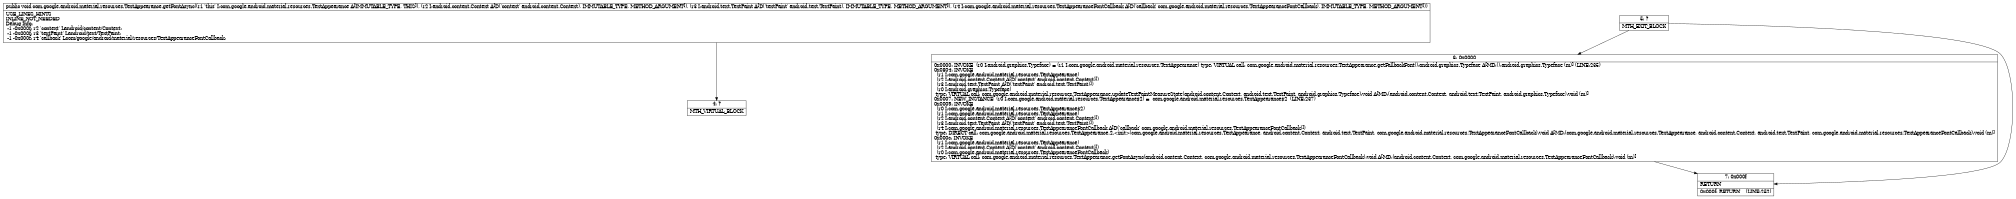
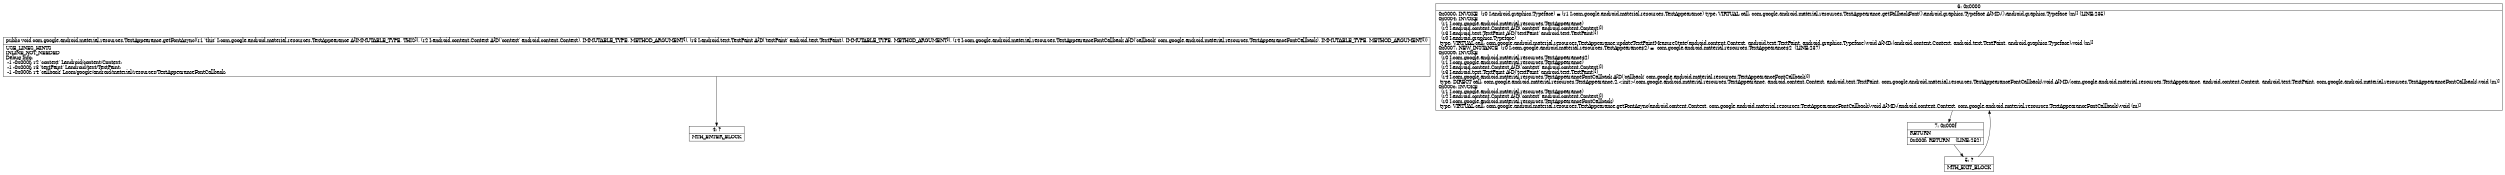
  digraph {
    node [shape=record]
-   n1 [label="{4\:\ ?|MTH_VIRTUAL_BLOCK\l}"]
-   n2 [label="{6\:\ 0x0000|0x0000: INVOKE  (r0 I:android.graphics.Typeface) = (r1 I:com.google.android.material.resources.TextAppearance) type: VIRTUAL call: com.google.android.material.resources.TextAppearance.getFallbackFont():android.graphics.Typeface A[MD:():android.graphics.Typeface (m)] (LINE:235)\l0x0804: INVOKE  \l  (r1 I:com.google.android.material.resources.TextAppearance)\l  (r2 I:android.content.Context A[D('context' android.content.Context)])\l  (r3 I:android.text.TextPaint A[D('textPaint' android.text.TextPaint)])\l  (r0 I:android.graphics.Typeface)\l type: VIRTUAL call: com.google.android.material.resources.TextAppearance.updateTextPaintMeasureState(android.content.Context, android.text.TextPaint, android.graphics.Typeface):void A[MD:(android.content.Context, android.text.TextPaint, android.graphics.Typeface):void (m)]\l0x0007: NEW_INSTANCE  (r0 I:com.google.android.material.resources.TextAppearance$2) =  com.google.android.material.resources.TextAppearance$2  (LINE:237)\l0x0009: INVOKE  \l  (r0 I:com.google.android.material.resources.TextAppearance$2)\l  (r1 I:com.google.android.material.resources.TextAppearance)\l  (r2 I:android.content.Context A[D('context' android.content.Context)])\l  (r3 I:android.text.TextPaint A[D('textPaint' android.text.TextPaint)])\l  (r4 I:com.google.android.material.resources.TextAppearanceFontCallback A[D('callback' com.google.android.material.resources.TextAppearanceFontCallback)])\l type: DIRECT call: com.google.android.material.resources.TextAppearance.2.\<init\>(com.google.android.material.resources.TextAppearance, android.content.Context, android.text.TextPaint, com.google.android.material.resources.TextAppearanceFontCallback):void A[MD:(com.google.android.material.resources.TextAppearance, android.content.Context, android.text.TextPaint, com.google.android.material.resources.TextAppearanceFontCallback):void (m)]\l0x000c: INVOKE  \l  (r1 I:com.google.android.material.resources.TextAppearance)\l  (r2 I:android.content.Context A[D('context' android.content.Context)])\l  (r0 I:com.google.android.material.resources.TextAppearanceFontCallback)\l type: VIRTUAL call: com.google.android.material.resources.TextAppearance.getFontAsync(android.content.Context, com.google.android.material.resources.TextAppearanceFontCallback):void A[MD:(android.content.Context, com.google.android.material.resources.TextAppearanceFontCallback):void (m)]\l}"]
+   n1 [label="{4\:\ ?|MTH_ENTER_BLOCK\l}"]
+   n2 [label="{6\:\ 0x0000|0x0000: INVOKE  (r0 I:android.graphics.Typeface) = (r1 I:com.google.android.material.resources.TextAppearance) type: VIRTUAL call: com.google.android.material.resources.TextAppearance.getFallbackFont():android.graphics.Typeface A[MD:():android.graphics.Typeface (m)] (LINE:235)\l0x0004: INVOKE  \l  (r1 I:com.google.android.material.resources.TextAppearance)\l  (r2 I:android.content.Context A[D('context' android.content.Context)])\l  (r3 I:android.text.TextPaint A[D('textPaint' android.text.TextPaint)])\l  (r0 I:android.graphics.Typeface)\l type: VIRTUAL call: com.google.android.material.resources.TextAppearance.updateTextPaintMeasureState(android.content.Context, android.text.TextPaint, android.graphics.Typeface):void A[MD:(android.content.Context, android.text.TextPaint, android.graphics.Typeface):void (m)]\l0x0007: NEW_INSTANCE  (r0 I:com.google.android.material.resources.TextAppearance$2) =  com.google.android.material.resources.TextAppearance$2  (LINE:237)\l0x0009: INVOKE  \l  (r0 I:com.google.android.material.resources.TextAppearance$2)\l  (r1 I:com.google.android.material.resources.TextAppearance)\l  (r2 I:android.content.Context A[D('context' android.content.Context)])\l  (r3 I:android.text.TextPaint A[D('textPaint' android.text.TextPaint)])\l  (r4 I:com.google.android.material.resources.TextAppearanceFontCallback A[D('callback' com.google.android.material.resources.TextAppearanceFontCallback)])\l type: DIRECT call: com.google.android.material.resources.TextAppearance.2.\<init\>(com.google.android.material.resources.TextAppearance, android.content.Context, android.text.TextPaint, com.google.android.material.resources.TextAppearanceFontCallback):void A[MD:(com.google.android.material.resources.TextAppearance, android.content.Context, android.text.TextPaint, com.google.android.material.resources.TextAppearanceFontCallback):void (m)]\l0x000c: INVOKE  \l  (r1 I:com.google.android.material.resources.TextAppearance)\l  (r2 I:android.content.Context A[D('context' android.content.Context)])\l  (r0 I:com.google.android.material.resources.TextAppearanceFontCallback)\l type: VIRTUAL call: com.google.android.material.resources.TextAppearance.getFontAsync(android.content.Context, com.google.android.material.resources.TextAppearanceFontCallback):void A[MD:(android.content.Context, com.google.android.material.resources.TextAppearanceFontCallback):void (m)]\l}"]
    n3 [label="{7\:\ 0x000f|RETURN\l|0x000f: RETURN    (LINE:252)\l}"]
    n4 [label="{5\:\ ?|MTH_EXIT_BLOCK\l}"]
    n5 [label="{public void com.google.android.material.resources.TextAppearance.getFontAsync((r1 'this' I:com.google.android.material.resources.TextAppearance A[IMMUTABLE_TYPE, THIS]), (r2 I:android.content.Context A[D('context' android.content.Context), IMMUTABLE_TYPE, METHOD_ARGUMENT]), (r3 I:android.text.TextPaint A[D('textPaint' android.text.TextPaint), IMMUTABLE_TYPE, METHOD_ARGUMENT]), (r4 I:com.google.android.material.resources.TextAppearanceFontCallback A[D('callback' com.google.android.material.resources.TextAppearanceFontCallback), IMMUTABLE_TYPE, METHOD_ARGUMENT]))  | USE_LINES_HINTS\lINLINE_NOT_NEEDED\lDebug Info:\l  \-1 \-0x000f: r2 'context' Landroid\/content\/Context;\l  \-1 \-0x000f: r3 'textPaint' Landroid\/text\/TextPaint;\l  \-1 \-0x000f: r4 'callback' Lcom\/google\/android\/material\/resources\/TextAppearanceFontCallback;\l}"]
    n2 -> n3
-   n4 -> n3
+   n3 -> n4
    n4 -> n2
    n5 -> n1
  }
